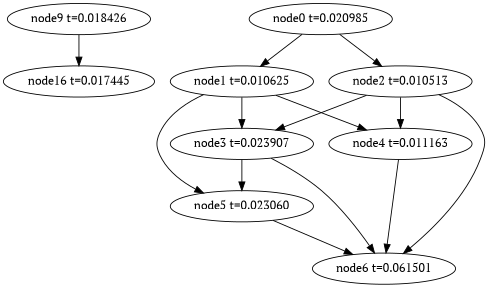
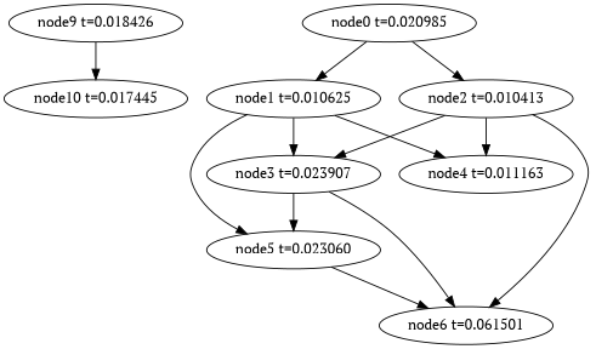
  digraph {
    fontname="PT Serif"
    node [fontname="PT Serif"]
    edge [fontname="PT Serif"]
-   n1 [label="node16 t=0.017445"]
+   n1 [label="node10 t=0.017445"]
    n2 [label="node9 t=0.018426"]
    n3 [label="node6 t=0.061501"]
    n4 [label="node5 t=0.023060"]
    n5 [label="node4 t=0.011163"]
    n6 [label="node3 t=0.023907"]
-   n7 [label="node2 t=0.010513"]
+   n7 [label="node2 t=0.010413"]
    n8 [label="node1 t=0.010625"]
    n9 [label="node0 t=0.020985"]
    n2 -> n1
    n4 -> n3
-   n5 -> n3
    n6 -> n3
    n6 -> n4
    n7 -> n3
    n7 -> n5
    n7 -> n6
    n8 -> n4
    n8 -> n5
    n8 -> n6
    n9 -> n7
    n9 -> n8
  }
